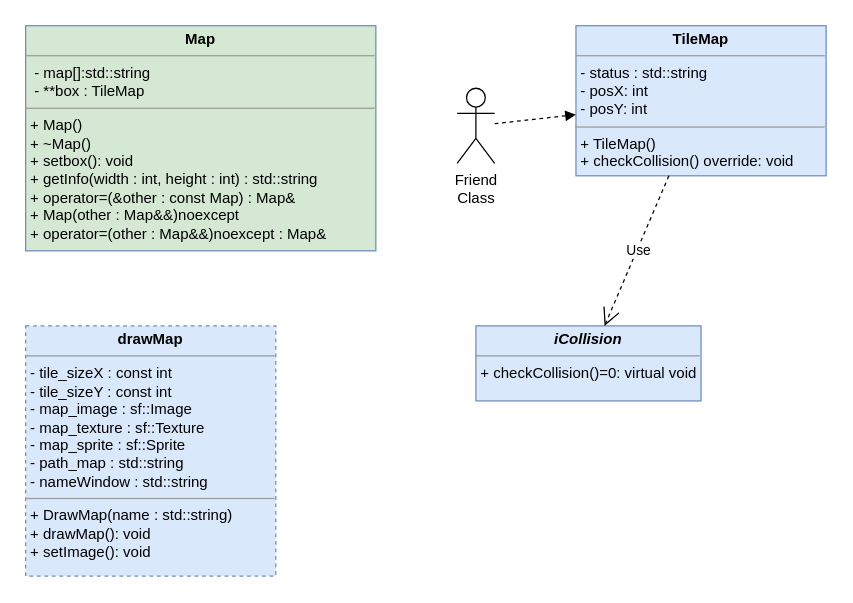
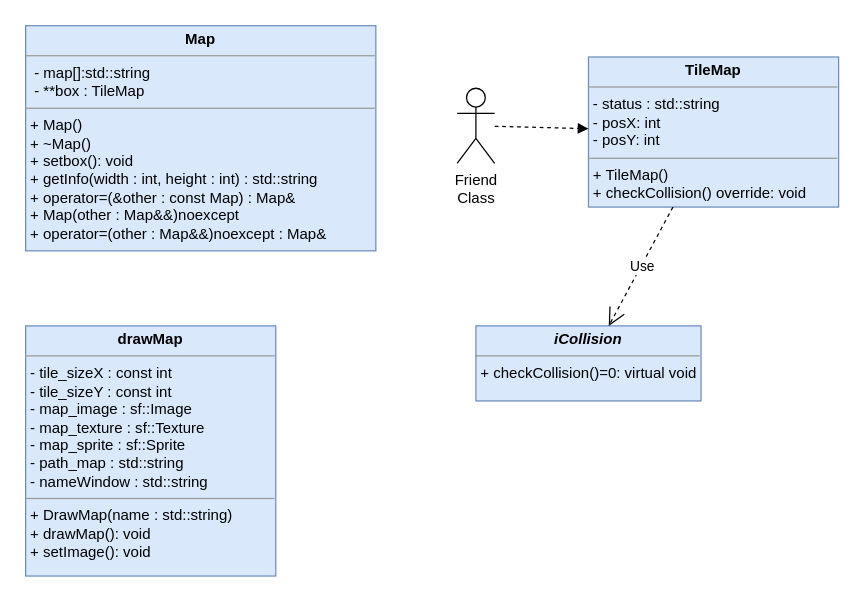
  <mxCell id="0" />
  <mxCell id="1" parent="0" />
- <mxCell id="2" value="&lt;p style=&quot;margin: 0px ; margin-top: 4px ; text-align: center&quot;&gt;&lt;b&gt;Map&lt;/b&gt;&lt;/p&gt;&lt;hr size=&quot;1&quot;&gt;&lt;p style=&quot;margin: 0px ; margin-left: 4px&quot;&gt;&lt;span&gt;&amp;nbsp;- map[]:std::string&lt;/span&gt;&lt;/p&gt;&lt;p style=&quot;margin: 0px ; margin-left: 4px&quot;&gt;&lt;span&gt;&amp;nbsp;- **box : TileMap&lt;/span&gt;&lt;br&gt;&lt;/p&gt;&lt;hr size=&quot;1&quot;&gt;&lt;p style=&quot;margin: 0px ; margin-left: 4px&quot;&gt;+ Map()&lt;/p&gt;&lt;p style=&quot;margin: 0px ; margin-left: 4px&quot;&gt;+ ~Map()&lt;/p&gt;&lt;p style=&quot;margin: 0px ; margin-left: 4px&quot;&gt;+ setbox(): void&lt;/p&gt;&lt;p style=&quot;margin: 0px ; margin-left: 4px&quot;&gt;+ getInfo(width : int, height : int) : std::string&lt;/p&gt;&lt;p style=&quot;margin: 0px ; margin-left: 4px&quot;&gt;+ operator=(&amp;amp;other : const Map) : Map&amp;amp;&lt;/p&gt;&lt;p style=&quot;margin: 0px ; margin-left: 4px&quot;&gt;+ Map(other : Map&amp;amp;&amp;amp;)noexcept&lt;/p&gt;&lt;p style=&quot;margin: 0px ; margin-left: 4px&quot;&gt;+ operator=(other : Map&amp;amp;&amp;amp;)noexcept : Map&amp;amp;&lt;/p&gt;" style="verticalAlign=top;align=left;overflow=fill;fontSize=12;fontFamily=Helvetica;html=1;fillColor=#d5e8d4;strokeColor=#6c8ebf;" vertex="1" parent="1"><mxGeometry x="20" y="20" width="280" height="180" as="geometry" /></mxCell>
+ <mxCell id="2" value="&lt;p style=&quot;margin: 0px ; margin-top: 4px ; text-align: center&quot;&gt;&lt;b&gt;Map&lt;/b&gt;&lt;/p&gt;&lt;hr size=&quot;1&quot;&gt;&lt;p style=&quot;margin: 0px ; margin-left: 4px&quot;&gt;&lt;span&gt;&amp;nbsp;- map[]:std::string&lt;/span&gt;&lt;/p&gt;&lt;p style=&quot;margin: 0px ; margin-left: 4px&quot;&gt;&lt;span&gt;&amp;nbsp;- **box : TileMap&lt;/span&gt;&lt;br&gt;&lt;/p&gt;&lt;hr size=&quot;1&quot;&gt;&lt;p style=&quot;margin: 0px ; margin-left: 4px&quot;&gt;+ Map()&lt;/p&gt;&lt;p style=&quot;margin: 0px ; margin-left: 4px&quot;&gt;+ ~Map()&lt;/p&gt;&lt;p style=&quot;margin: 0px ; margin-left: 4px&quot;&gt;+ setbox(): void&lt;/p&gt;&lt;p style=&quot;margin: 0px ; margin-left: 4px&quot;&gt;+ getInfo(width : int, height : int) : std::string&lt;/p&gt;&lt;p style=&quot;margin: 0px ; margin-left: 4px&quot;&gt;+ operator=(&amp;amp;other : const Map) : Map&amp;amp;&lt;/p&gt;&lt;p style=&quot;margin: 0px ; margin-left: 4px&quot;&gt;+ Map(other : Map&amp;amp;&amp;amp;)noexcept&lt;/p&gt;&lt;p style=&quot;margin: 0px ; margin-left: 4px&quot;&gt;+ operator=(other : Map&amp;amp;&amp;amp;)noexcept : Map&amp;amp;&lt;/p&gt;" style="verticalAlign=top;align=left;overflow=fill;fontSize=12;fontFamily=Helvetica;html=1;fillColor=#dae8fc;strokeColor=#6c8ebf;" vertex="1" parent="1"><mxGeometry x="20" y="20" width="280" height="180" as="geometry" /></mxCell>
  <mxCell id="3" value="&lt;p style=&quot;margin: 0px ; margin-top: 4px ; text-align: center&quot;&gt;&lt;b&gt;&lt;i&gt;iCollision&lt;/i&gt;&lt;/b&gt;&lt;/p&gt;&lt;hr size=&quot;1&quot;&gt;&lt;p style=&quot;margin: 0px ; margin-left: 4px&quot;&gt;+ checkCollision()=0: virtual void&lt;/p&gt;" style="verticalAlign=top;align=left;overflow=fill;fontSize=12;fontFamily=Helvetica;html=1;fillColor=#dae8fc;strokeColor=#6c8ebf;" vertex="1" parent="1"><mxGeometry x="380" y="260" width="180" height="60" as="geometry" /></mxCell>
- <mxCell id="4" value="&lt;p style=&quot;margin: 0px ; margin-top: 4px ; text-align: center&quot;&gt;&lt;b&gt;drawMap&lt;/b&gt;&lt;/p&gt;&lt;hr size=&quot;1&quot;&gt;&lt;p style=&quot;margin: 0px ; margin-left: 4px&quot;&gt;- tile_sizeX : const int&lt;/p&gt;&lt;p style=&quot;margin: 0px ; margin-left: 4px&quot;&gt;- tile_sizeY : const int&lt;/p&gt;&lt;p style=&quot;margin: 0px ; margin-left: 4px&quot;&gt;- map_image : sf::Image&lt;/p&gt;&lt;p style=&quot;margin: 0px ; margin-left: 4px&quot;&gt;&lt;span&gt;- map_texture : sf::Texture&lt;/span&gt;&lt;/p&gt;&lt;p style=&quot;margin: 0px ; margin-left: 4px&quot;&gt;- map_sprite : sf::Sprite&lt;/p&gt;&lt;p style=&quot;margin: 0px ; margin-left: 4px&quot;&gt;- path_map : std::string&lt;/p&gt;&lt;p style=&quot;margin: 0px ; margin-left: 4px&quot;&gt;- nameWindow : std::string&lt;/p&gt;&lt;hr size=&quot;1&quot;&gt;&lt;p style=&quot;margin: 0px ; margin-left: 4px&quot;&gt;+ DrawMap(name : std::string)&lt;/p&gt;&lt;p style=&quot;margin: 0px ; margin-left: 4px&quot;&gt;+ drawMap(): void&lt;/p&gt;&lt;p style=&quot;margin: 0px ; margin-left: 4px&quot;&gt;+ setImage(): void&lt;/p&gt;" style="verticalAlign=top;align=left;overflow=fill;fontSize=12;fontFamily=Helvetica;html=1;fillColor=#dae8fc;strokeColor=#6c8ebf;dashed=1;" vertex="1" parent="1"><mxGeometry x="20" y="260" width="200" height="200" as="geometry" /></mxCell>
- <mxCell id="5" value="&lt;p style=&quot;margin: 0px ; margin-top: 4px ; text-align: center&quot;&gt;&lt;b&gt;TileMap&lt;/b&gt;&lt;/p&gt;&lt;hr size=&quot;1&quot;&gt;&lt;p style=&quot;margin: 0px ; margin-left: 4px&quot;&gt;- status : std::string&lt;/p&gt;&lt;p style=&quot;margin: 0px ; margin-left: 4px&quot;&gt;- posX: int&lt;/p&gt;&lt;p style=&quot;margin: 0px ; margin-left: 4px&quot;&gt;- posY: int&lt;/p&gt;&lt;hr size=&quot;1&quot;&gt;&lt;p style=&quot;margin: 0px ; margin-left: 4px&quot;&gt;+ TileMap()&lt;/p&gt;&lt;p style=&quot;margin: 0px ; margin-left: 4px&quot;&gt;+ checkCollision() override: void&lt;/p&gt;" style="verticalAlign=top;align=left;overflow=fill;fontSize=12;fontFamily=Helvetica;html=1;fillColor=#dae8fc;strokeColor=#6c8ebf;" vertex="1" parent="1"><mxGeometry x="460" y="20" width="200" height="120" as="geometry" /></mxCell>
+ <mxCell id="4" value="&lt;p style=&quot;margin: 0px ; margin-top: 4px ; text-align: center&quot;&gt;&lt;b&gt;drawMap&lt;/b&gt;&lt;/p&gt;&lt;hr size=&quot;1&quot;&gt;&lt;p style=&quot;margin: 0px ; margin-left: 4px&quot;&gt;- tile_sizeX : const int&lt;/p&gt;&lt;p style=&quot;margin: 0px ; margin-left: 4px&quot;&gt;- tile_sizeY : const int&lt;/p&gt;&lt;p style=&quot;margin: 0px ; margin-left: 4px&quot;&gt;- map_image : sf::Image&lt;/p&gt;&lt;p style=&quot;margin: 0px ; margin-left: 4px&quot;&gt;&lt;span&gt;- map_texture : sf::Texture&lt;/span&gt;&lt;/p&gt;&lt;p style=&quot;margin: 0px ; margin-left: 4px&quot;&gt;- map_sprite : sf::Sprite&lt;/p&gt;&lt;p style=&quot;margin: 0px ; margin-left: 4px&quot;&gt;- path_map : std::string&lt;/p&gt;&lt;p style=&quot;margin: 0px ; margin-left: 4px&quot;&gt;- nameWindow : std::string&lt;/p&gt;&lt;hr size=&quot;1&quot;&gt;&lt;p style=&quot;margin: 0px ; margin-left: 4px&quot;&gt;+ DrawMap(name : std::string)&lt;/p&gt;&lt;p style=&quot;margin: 0px ; margin-left: 4px&quot;&gt;+ drawMap(): void&lt;/p&gt;&lt;p style=&quot;margin: 0px ; margin-left: 4px&quot;&gt;+ setImage(): void&lt;/p&gt;" style="verticalAlign=top;align=left;overflow=fill;fontSize=12;fontFamily=Helvetica;html=1;fillColor=#dae8fc;strokeColor=#6c8ebf;" vertex="1" parent="1"><mxGeometry x="20" y="260" width="200" height="200" as="geometry" /></mxCell>
+ <mxCell id="5" value="&lt;p style=&quot;margin: 0px ; margin-top: 4px ; text-align: center&quot;&gt;&lt;b&gt;TileMap&lt;/b&gt;&lt;/p&gt;&lt;hr size=&quot;1&quot;&gt;&lt;p style=&quot;margin: 0px ; margin-left: 4px&quot;&gt;- status : std::string&lt;/p&gt;&lt;p style=&quot;margin: 0px ; margin-left: 4px&quot;&gt;- posX: int&lt;/p&gt;&lt;p style=&quot;margin: 0px ; margin-left: 4px&quot;&gt;- posY: int&lt;/p&gt;&lt;hr size=&quot;1&quot;&gt;&lt;p style=&quot;margin: 0px ; margin-left: 4px&quot;&gt;+ TileMap()&lt;/p&gt;&lt;p style=&quot;margin: 0px ; margin-left: 4px&quot;&gt;+ checkCollision() override: void&lt;/p&gt;" style="verticalAlign=top;align=left;overflow=fill;fontSize=12;fontFamily=Helvetica;html=1;fillColor=#dae8fc;strokeColor=#6c8ebf;" vertex="1" parent="1"><mxGeometry x="470" y="45" width="200" height="120" as="geometry" /></mxCell>
  <mxCell id="6" value="Use" style="endArrow=open;endSize=12;dashed=1;html=1;" edge="1" parent="1" source="5" target="3"><mxGeometry x="-0.009" y="1" width="160" relative="1" as="geometry"><mxPoint x="480" y="290" as="sourcePoint" /><mxPoint x="470" y="190" as="targetPoint" /><Array as="points" /><mxPoint as="offset" /></mxGeometry></mxCell>
  <mxCell id="7" value="" style="endArrow=block;startArrow=none;endFill=1;startFill=1;html=1;dashed=1;" edge="1" parent="1" source="8" target="5"><mxGeometry width="160" relative="1" as="geometry"><mxPoint x="340" y="90" as="sourcePoint" /><mxPoint x="500" y="90" as="targetPoint" /></mxGeometry></mxCell>
  <mxCell id="8" value="Friend&lt;br&gt;Class&lt;br&gt;" style="shape=umlActor;verticalLabelPosition=bottom;verticalAlign=top;html=1;" vertex="1" parent="1"><mxGeometry x="365" y="70" width="30" height="60" as="geometry" /></mxCell>
